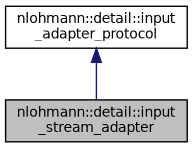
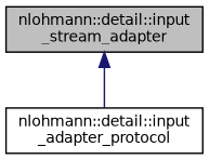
  digraph {
    node [color=black fontname=Helvetica fontsize=10 shape=record style=filled]
    n1 [fillcolor=grey75 fontcolor=black height=0.2 label="nlohmann::detail::input\l_stream_adapter" width=0.4]
    n2 [fillcolor=white height=0.2 label="nlohmann::detail::input\l_adapter_protocol" width=0.4]
-   n2 -> n1 [color=midnightblue dir=back fontname=Helvetica fontsize=10 labelfontname=Helvetica labelfontsize=10 style=solid]
+   n1 -> n2 [color=midnightblue dir=back fontname=Helvetica fontsize=10 labelfontname=Helvetica labelfontsize=10 style=solid]
  }
